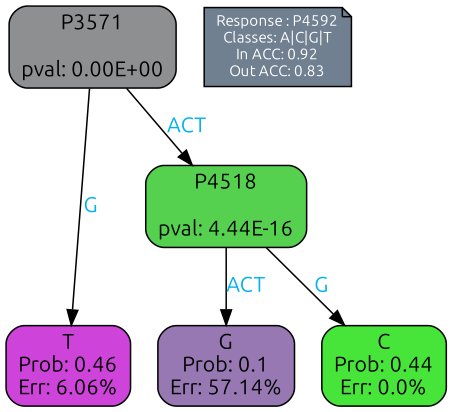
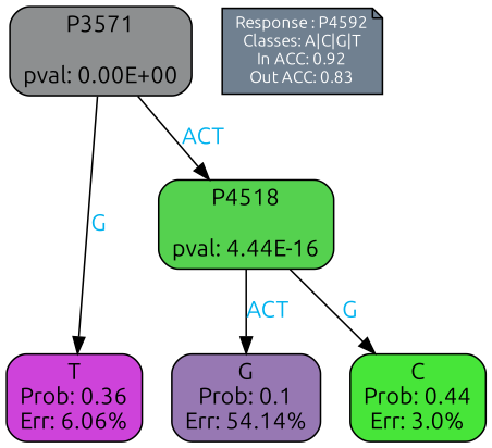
  digraph {
    fontname=Ubuntu
    ranksep=equally
    splines=polylines
    node [color=black fontname=Ubuntu shape=box style="filled, rounded"]
    edge [fontcolor=deepskyblue2 fontname=Ubuntu]
-   n1 [fillcolor="#9778b3" label="G\nProb: 0.1\nErr: 57.14%"]
-   n2 [fillcolor="#47e539" label="C\nProb: 0.44\nErr: 0.0%"]
-   n3 [fillcolor="#ce43da" label="T\nProb: 0.46\nErr: 6.06%"]
+   n1 [fillcolor="#9778b3" label="G\nProb: 0.1\nErr: 54.14%"]
+   n2 [fillcolor="#47e539" label="C\nProb: 0.44\nErr: 3.0%"]
+   n3 [fillcolor="#ce43da" label="T\nProb: 0.36\nErr: 6.06%"]
    n4 [align=left fillcolor=slategray fontcolor=white fontsize=10 label="Response : P4592\nClasses: A|C|G|T\nIn ACC: 0.92\nOut ACC: 0.83\n" shape=note style=filled]
    n5 [fillcolor="#8d8f90" label="P3571\n\npval: 0.00E+00"]
    n6 [fillcolor="#55d14f" label="P4518\n\npval: 4.44E-16"]
    subgraph sub_1 {
      rank=same
      n1
      n2
      n3
    }
    subgraph sub_2 {
      rank=same
      n4
      n5
    }
    n5 -> n3 [label=G]
    n5 -> n6 [label=ACT]
    n6 -> n1 [label=ACT]
    n6 -> n2 [label=G]
  }
